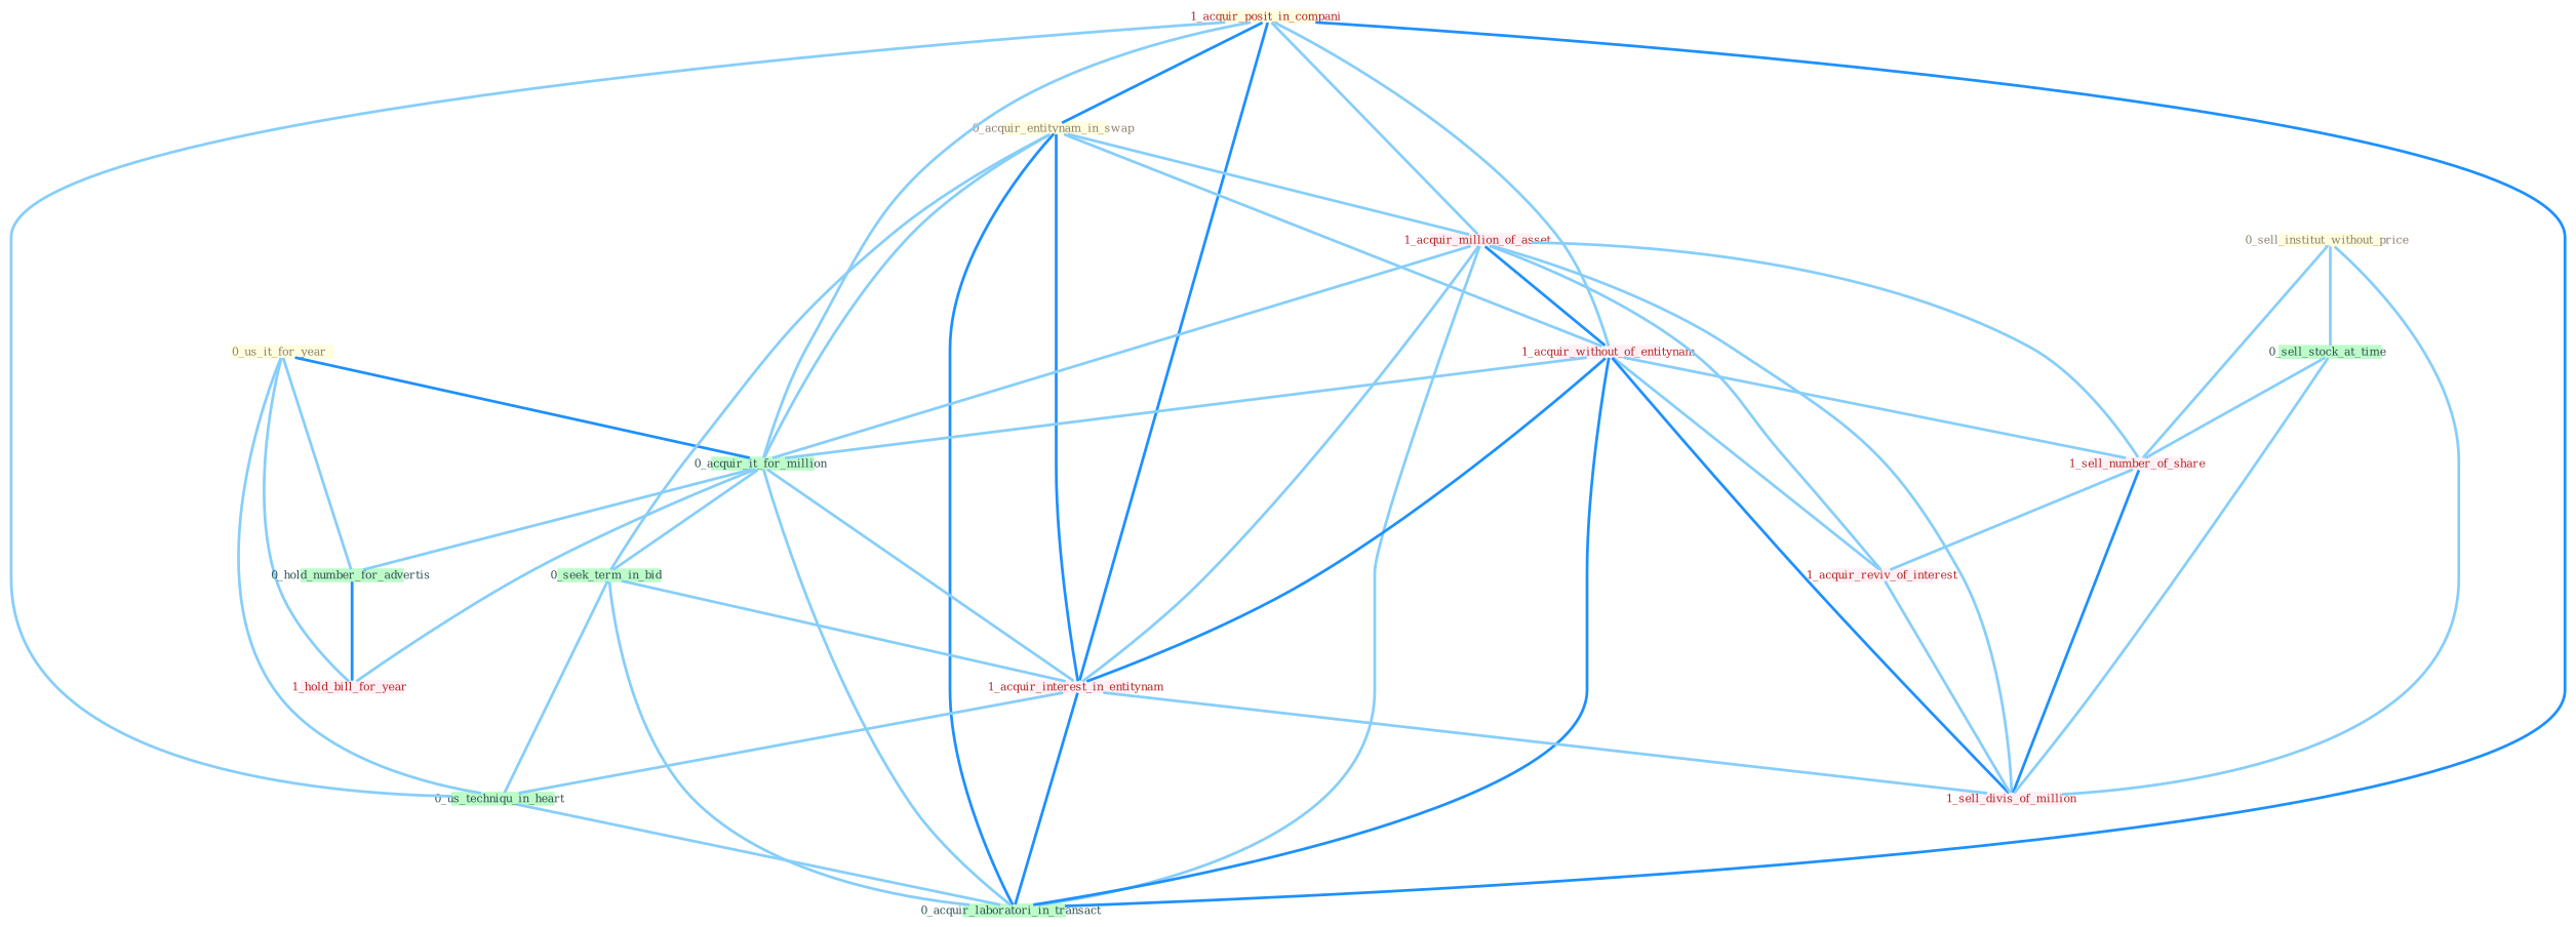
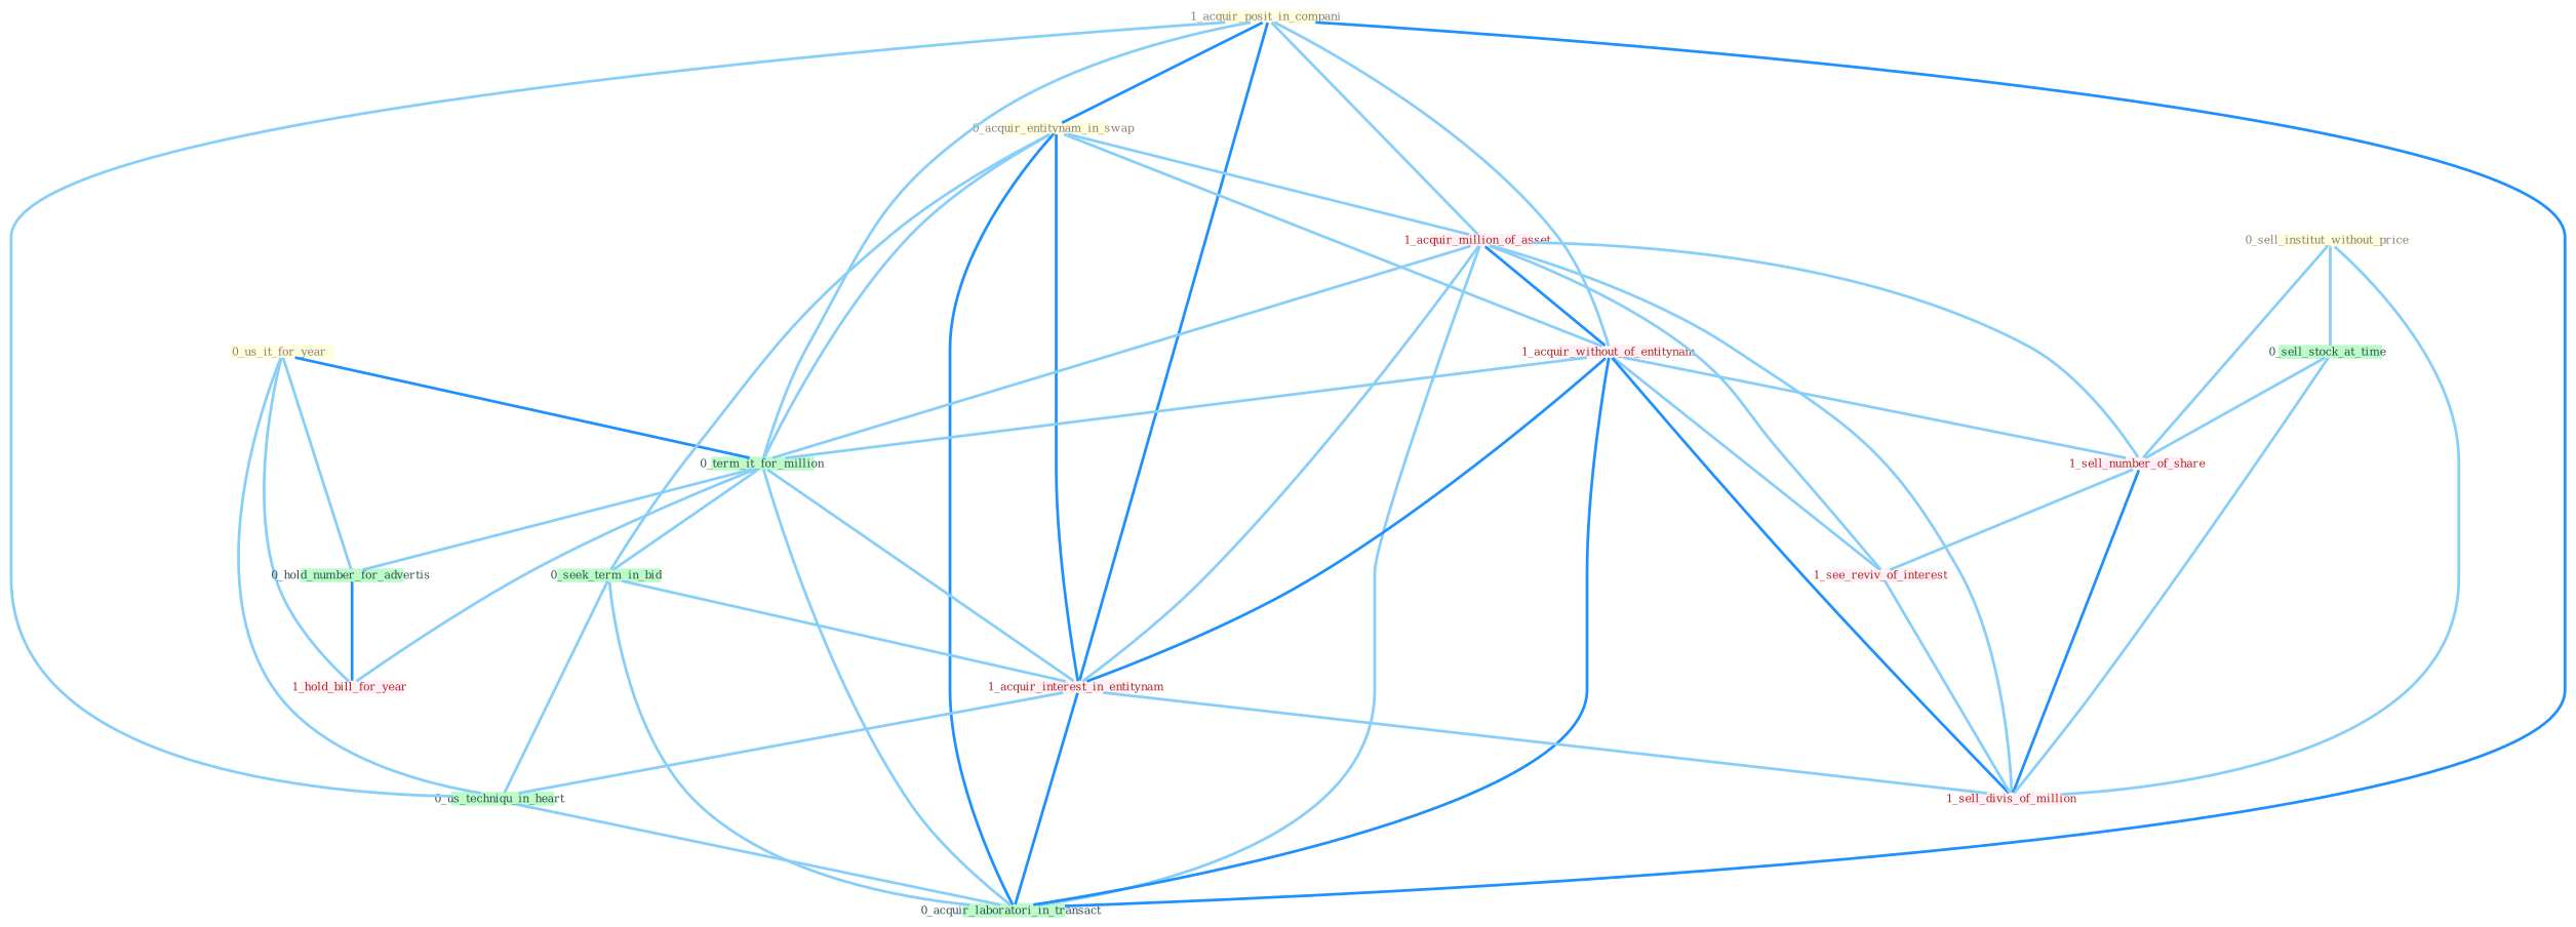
  graph {
    node [color="#fff0f5" fixedsize=true fontcolor="#b22222" fontsize=4 shape=polygon style=filled]
    edge [color="#87cefa" w=1]
    "0_us_it_for_year " [color="#ffffe0" fontcolor="#8b7d6b" height=.06 width=.5]
-   "1_acquir_posit_in_compani " [color="#ffffe0" height=.06 width=.5]
+   "1_acquir_posit_in_compani " [color="#ffffe0" fontcolor="#8b7d6b" height=.06 width=.5]
    "0_acquir_entitynam_in_swap " [color="#ffffe0" fontcolor="#8b7d6b" height=.06 width=.5]
    "0_sell_institut_without_price " [color="#ffffe0" fontcolor="#8b7d6b" height=.06 width=.5]
    "1_acquir_million_of_asset " [height=.06 width=.5]
    n6 [height=.06 label="1_acquir_without_of_entitynam" width=.5]
    "1_acquir_interest_in_entitynam " [height=.06 width=.5]
    "1_sell_number_of_share " [height=.06 width=.5]
-   "1_see_reviv_of_interest " [height=.06 width=.5 label="1_acquir_reviv_of_interest"]
+   "1_see_reviv_of_interest " [height=.06 width=.5]
    "1_hold_bill_for_year " [height=.06 width=.5]
    n11 [height=.06 label="1_sell_divis_of_million" width=.5]
    "0_us_techniqu_in_heart " [color="#BDFCC9" fontcolor="#2f4f4f" height=.06 width=.5]
-   "0_acquir_it_for_million " [color="#BDFCC9" fontcolor="#2f4f4f" height=.06 width=.5]
+   "0_acquir_it_for_million " [color="#BDFCC9" fontcolor="#2f4f4f" height=.06 width=.5 label="0_term_it_for_million"]
    n14 [color="#BDFCC9" fontcolor="#2f4f4f" height=.06 label="0_hold_number_for_advertis" width=.5]
    "0_acquir_laboratori_in_transact " [color="#BDFCC9" fontcolor="#2f4f4f" height=.06 width=.5]
    "0_seek_term_in_bid " [color="#BDFCC9" fontcolor="#2f4f4f" height=.06 width=.5]
    "0_sell_stock_at_time " [color="#BDFCC9" fontcolor="#2f4f4f" height=.06 width=.5]
    subgraph sub_1 {
      "0_us_it_for_year "
      "1_acquir_posit_in_compani "
      "0_acquir_entitynam_in_swap "
      "0_sell_institut_without_price "
    }
    subgraph sub_2 {
      "1_acquir_million_of_asset "
      n6
      "1_acquir_interest_in_entitynam "
      "1_sell_number_of_share "
      "1_see_reviv_of_interest "
      "1_hold_bill_for_year "
      n11
    }
    "0_us_it_for_year " -- "1_hold_bill_for_year " [w=2]
    "0_us_it_for_year " -- "0_us_techniqu_in_heart "
    "0_us_it_for_year " -- "0_acquir_it_for_million " [color="#1e90ff" w=2]
    "0_us_it_for_year " -- n14
    "1_acquir_posit_in_compani " -- "0_acquir_entitynam_in_swap " [color="#1e90ff" w=2]
    "1_acquir_posit_in_compani " -- "1_acquir_million_of_asset "
    "1_acquir_posit_in_compani " -- n6
    "1_acquir_posit_in_compani " -- "1_acquir_interest_in_entitynam " [color="#1e90ff" w=2]
    "1_acquir_posit_in_compani " -- "0_us_techniqu_in_heart "
    "1_acquir_posit_in_compani " -- "0_acquir_it_for_million "
    "1_acquir_posit_in_compani " -- "0_acquir_laboratori_in_transact " [color="#1e90ff" w=2]
    "0_acquir_entitynam_in_swap " -- "1_acquir_million_of_asset "
    "0_acquir_entitynam_in_swap " -- n6
    "0_acquir_entitynam_in_swap " -- "1_acquir_interest_in_entitynam " [color="#1e90ff" w=2]
    "0_acquir_entitynam_in_swap " -- "0_acquir_it_for_million "
    "0_acquir_entitynam_in_swap " -- "0_acquir_laboratori_in_transact " [color="#1e90ff" w=2]
    "0_acquir_entitynam_in_swap " -- "0_seek_term_in_bid "
    "0_sell_institut_without_price " -- "1_sell_number_of_share "
    "0_sell_institut_without_price " -- n11
    "0_sell_institut_without_price " -- "0_sell_stock_at_time "
    "1_acquir_million_of_asset " -- n6 [color="#1e90ff" w=2]
    "1_acquir_million_of_asset " -- "1_acquir_interest_in_entitynam "
    "1_acquir_million_of_asset " -- "1_sell_number_of_share "
    "1_acquir_million_of_asset " -- "1_see_reviv_of_interest "
    "1_acquir_million_of_asset " -- n11
    "1_acquir_million_of_asset " -- "0_acquir_it_for_million "
    "1_acquir_million_of_asset " -- "0_acquir_laboratori_in_transact "
    n6 -- "1_acquir_interest_in_entitynam " [color="#1e90ff" w=2]
    n6 -- "1_sell_number_of_share "
    n6 -- "1_see_reviv_of_interest "
    n6 -- n11 [color="#1e90ff" w=2]
    n6 -- "0_acquir_it_for_million "
    n6 -- "0_acquir_laboratori_in_transact " [color="#1e90ff" w=2]
    "1_acquir_interest_in_entitynam " -- n11
    "1_acquir_interest_in_entitynam " -- "0_us_techniqu_in_heart "
    "1_acquir_interest_in_entitynam " -- "0_acquir_it_for_million "
    "1_acquir_interest_in_entitynam " -- "0_acquir_laboratori_in_transact " [color="#1e90ff" w=2]
    "1_sell_number_of_share " -- "1_see_reviv_of_interest "
    "1_sell_number_of_share " -- n11 [color="#1e90ff" w=2]
    "1_see_reviv_of_interest " -- n11
    "0_us_techniqu_in_heart " -- "0_acquir_laboratori_in_transact "
    "0_acquir_it_for_million " -- "1_hold_bill_for_year "
    "0_acquir_it_for_million " -- n14
    "0_acquir_it_for_million " -- "0_acquir_laboratori_in_transact "
    "0_acquir_it_for_million " -- "0_seek_term_in_bid "
    n14 -- "1_hold_bill_for_year " [color="#1e90ff" w=2]
    "0_seek_term_in_bid " -- "1_acquir_interest_in_entitynam "
    "0_seek_term_in_bid " -- "0_us_techniqu_in_heart "
    "0_seek_term_in_bid " -- "0_acquir_laboratori_in_transact "
    "0_sell_stock_at_time " -- "1_sell_number_of_share "
    "0_sell_stock_at_time " -- n11
  }
